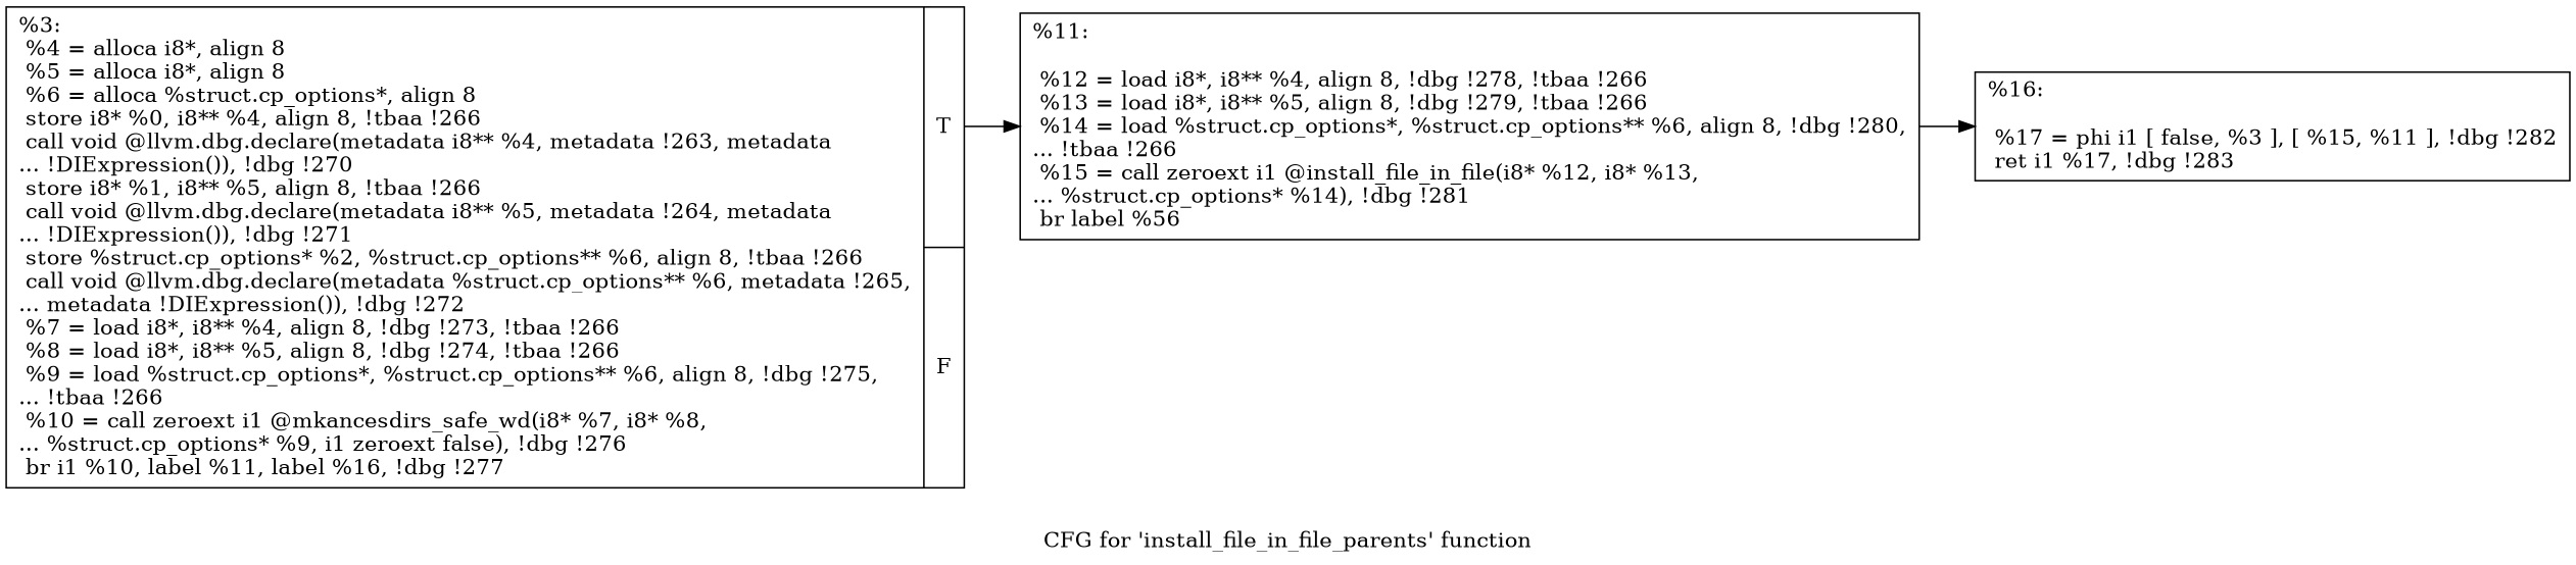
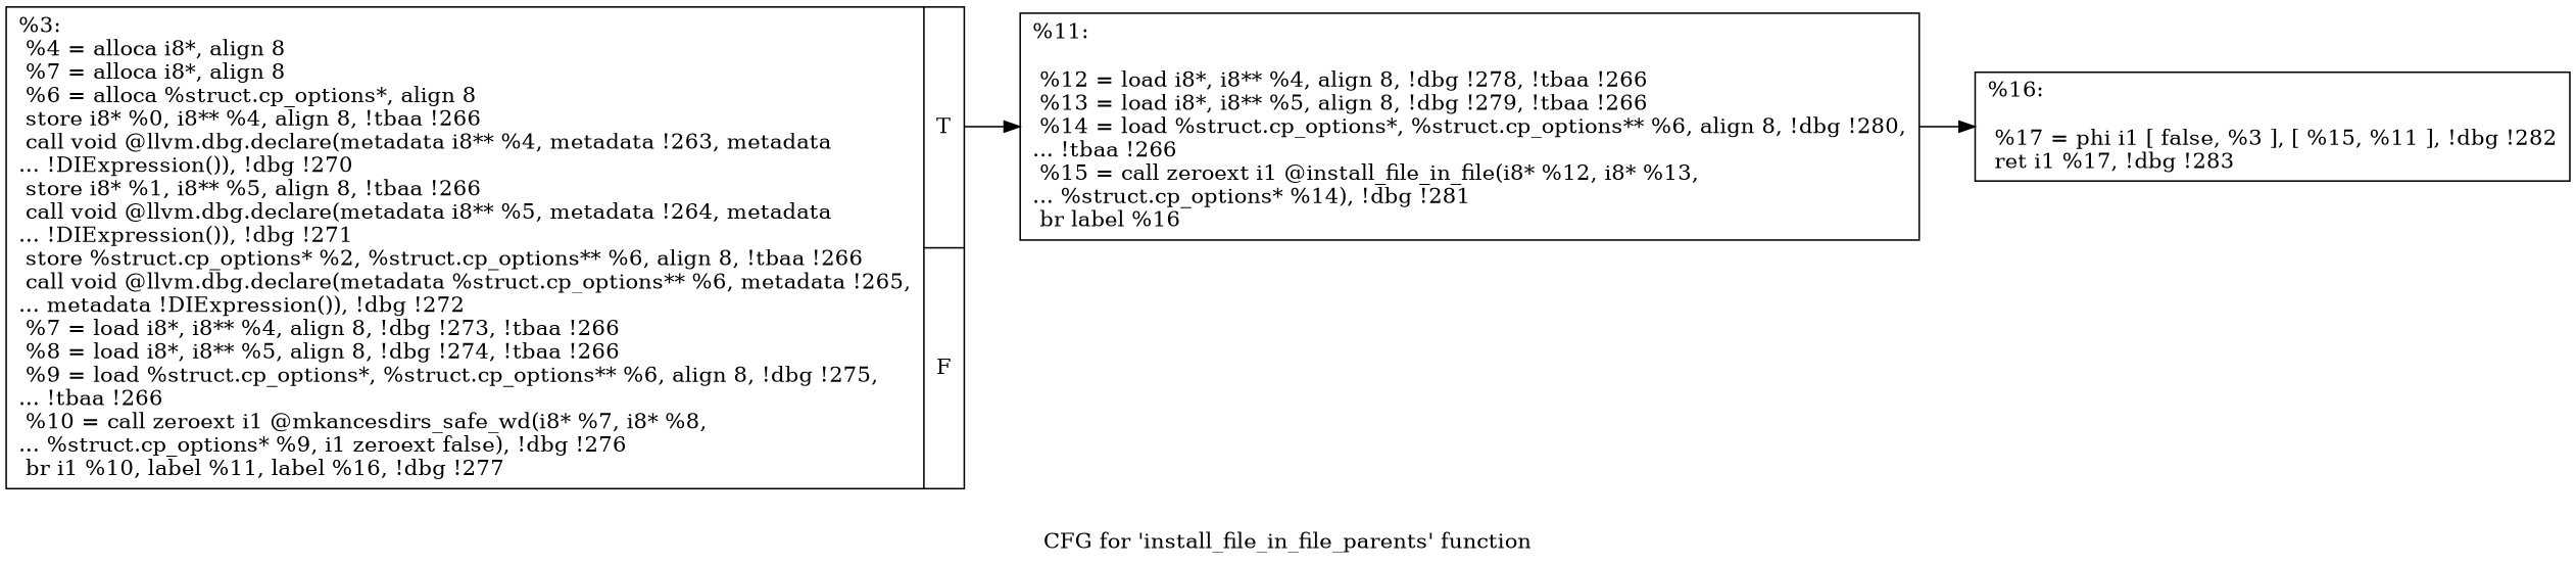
  digraph {
    label="CFG for 'install_file_in_file_parents' function"
    rankdir=LR
    node [shape=record]
-   n1 [label="{%3:\l  %4 = alloca i8*, align 8\l  %5 = alloca i8*, align 8\l  %6 = alloca %struct.cp_options*, align 8\l  store i8* %0, i8** %4, align 8, !tbaa !266\l  call void @llvm.dbg.declare(metadata i8** %4, metadata !263, metadata\l... !DIExpression()), !dbg !270\l  store i8* %1, i8** %5, align 8, !tbaa !266\l  call void @llvm.dbg.declare(metadata i8** %5, metadata !264, metadata\l... !DIExpression()), !dbg !271\l  store %struct.cp_options* %2, %struct.cp_options** %6, align 8, !tbaa !266\l  call void @llvm.dbg.declare(metadata %struct.cp_options** %6, metadata !265,\l... metadata !DIExpression()), !dbg !272\l  %7 = load i8*, i8** %4, align 8, !dbg !273, !tbaa !266\l  %8 = load i8*, i8** %5, align 8, !dbg !274, !tbaa !266\l  %9 = load %struct.cp_options*, %struct.cp_options** %6, align 8, !dbg !275,\l... !tbaa !266\l  %10 = call zeroext i1 @mkancesdirs_safe_wd(i8* %7, i8* %8,\l... %struct.cp_options* %9, i1 zeroext false), !dbg !276\l  br i1 %10, label %11, label %16, !dbg !277\l|{<s0>T|<s1>F}}"]
-   n2 [label="{%11:\l\l  %12 = load i8*, i8** %4, align 8, !dbg !278, !tbaa !266\l  %13 = load i8*, i8** %5, align 8, !dbg !279, !tbaa !266\l  %14 = load %struct.cp_options*, %struct.cp_options** %6, align 8, !dbg !280,\l... !tbaa !266\l  %15 = call zeroext i1 @install_file_in_file(i8* %12, i8* %13,\l... %struct.cp_options* %14), !dbg !281\l  br label %56\l}"]
+   n1 [label="{%3:\l  %4 = alloca i8*, align 8\l  %7 = alloca i8*, align 8\l  %6 = alloca %struct.cp_options*, align 8\l  store i8* %0, i8** %4, align 8, !tbaa !266\l  call void @llvm.dbg.declare(metadata i8** %4, metadata !263, metadata\l... !DIExpression()), !dbg !270\l  store i8* %1, i8** %5, align 8, !tbaa !266\l  call void @llvm.dbg.declare(metadata i8** %5, metadata !264, metadata\l... !DIExpression()), !dbg !271\l  store %struct.cp_options* %2, %struct.cp_options** %6, align 8, !tbaa !266\l  call void @llvm.dbg.declare(metadata %struct.cp_options** %6, metadata !265,\l... metadata !DIExpression()), !dbg !272\l  %7 = load i8*, i8** %4, align 8, !dbg !273, !tbaa !266\l  %8 = load i8*, i8** %5, align 8, !dbg !274, !tbaa !266\l  %9 = load %struct.cp_options*, %struct.cp_options** %6, align 8, !dbg !275,\l... !tbaa !266\l  %10 = call zeroext i1 @mkancesdirs_safe_wd(i8* %7, i8* %8,\l... %struct.cp_options* %9, i1 zeroext false), !dbg !276\l  br i1 %10, label %11, label %16, !dbg !277\l|{<s0>T|<s1>F}}"]
+   n2 [label="{%11:\l\l  %12 = load i8*, i8** %4, align 8, !dbg !278, !tbaa !266\l  %13 = load i8*, i8** %5, align 8, !dbg !279, !tbaa !266\l  %14 = load %struct.cp_options*, %struct.cp_options** %6, align 8, !dbg !280,\l... !tbaa !266\l  %15 = call zeroext i1 @install_file_in_file(i8* %12, i8* %13,\l... %struct.cp_options* %14), !dbg !281\l  br label %16\l}"]
    n3 [label="{%16:\l\l  %17 = phi i1 [ false, %3 ], [ %15, %11 ], !dbg !282\l  ret i1 %17, !dbg !283\l}"]
    n1 -> n2 [tailport=s0]
    n2 -> n3
  }
